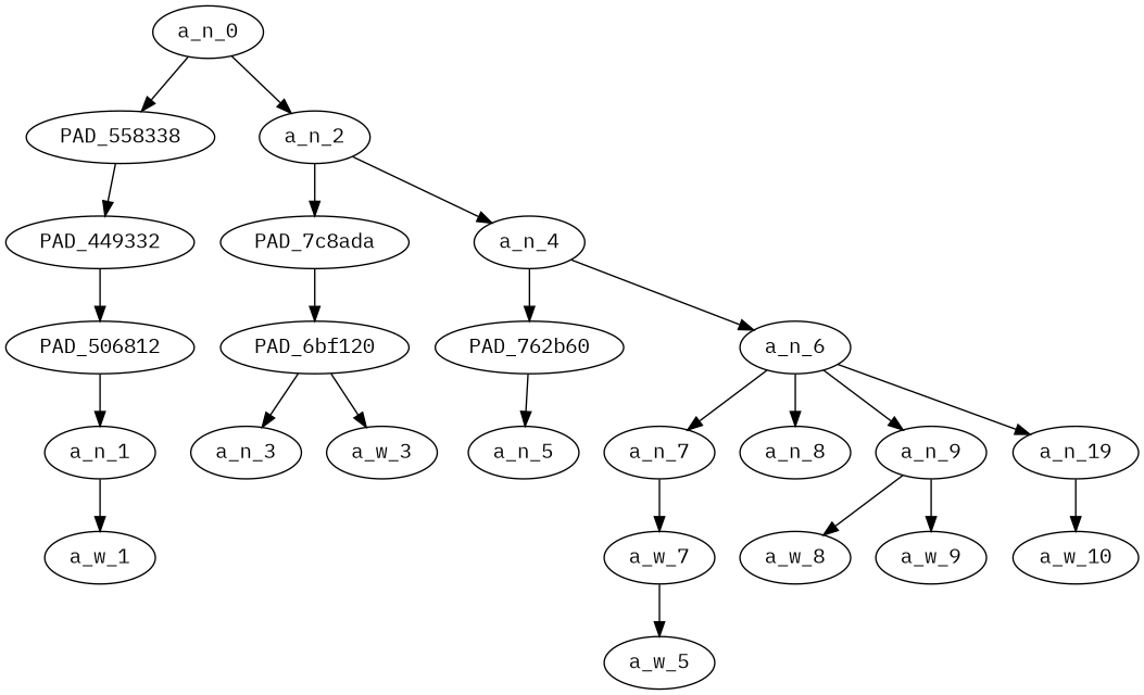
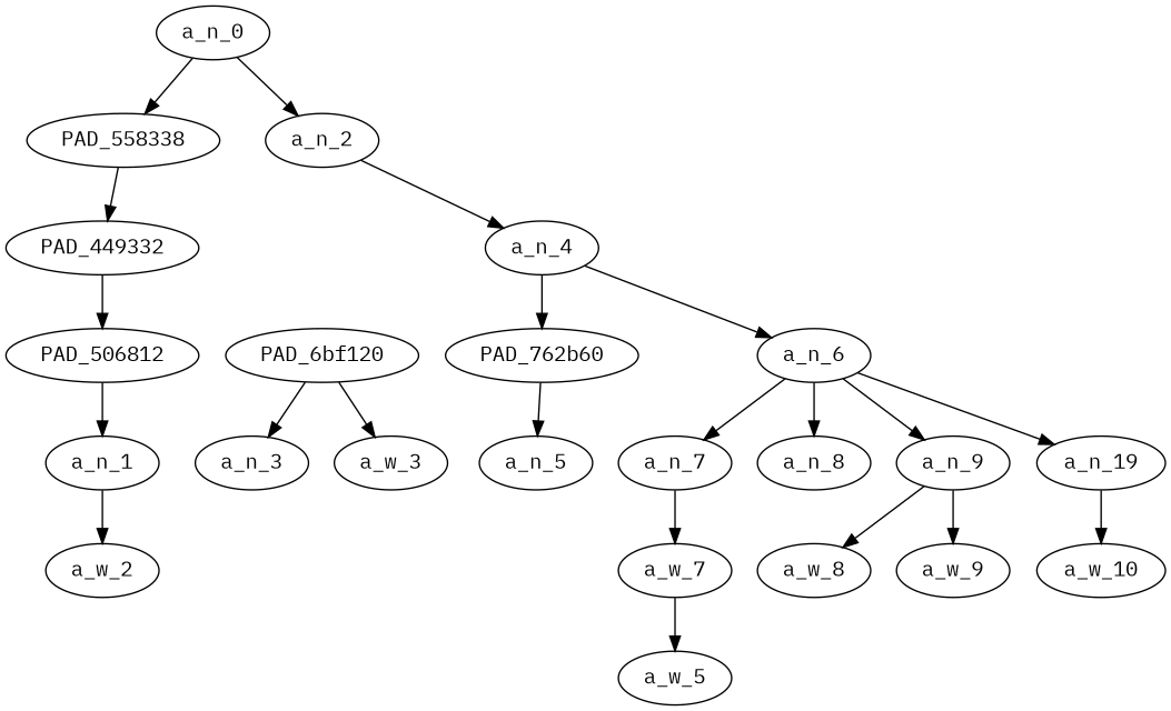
  strict digraph {
    fontname="IBM Plex Mono"
    node [div_dir=-1 fontname="IBM Plex Mono" index=0 level=1 text_span="[0]" value=0.12068019]
    edge [fontname="IBM Plex Mono"]
    a_n_0 [level=5 text_span="[0, 1, 2, 3, 4, 5, 6]" value=1.00000003]
    PAD_558338 [level=4]
    a_n_2 [index=1 level=4 text_span="[1, 2, 3, 4, 5, 6]" value=0.87920702]
    PAD_449332 [level=3]
-   PAD_7c8ada [div_dir=1 index=1 level=3 text_span="[1]" value=0.06663014]
    a_n_4 [index=2 level=3 text_span="[2, 3, 4, 5, 6]" value=0.81252112]
    PAD_506812 [level=2]
    PAD_6bf120 [div_dir=1 index=1 level=2 text_span="[1]" value=0.06663014]
    PAD_762b60 [index=2 level=2 text_span="[2]" value=0.32471358]
    a_n_6 [index=3 level=2 text_span="[3, 4, 5, 6]" value=0.48766584]
    a_n_1
-   a_w_1 [div_dir=0 level=0 value=twitter]
+   a_w_1 [div_dir=0 level=0 value=twitter label=a_w_2]
    a_n_3 [div_dir=1 index=1 text_span="[1]" value=0.06663014]
    a_w_3 [div_dir=0 index=1 level=0 text_span="[1]" value=is]
    a_n_5 [index=2 text_span="[2]" value=0.32471358]
    a_n_7 [div_dir=1 index=3 text_span="[3]" value=0.06930597]
    a_n_8 [index=4 text_span="[4]" value=0.09626372]
    a_n_9 [index=5 text_span="[5]" value=0.19332236]
    n19 [index=6 label=a_n_19 text_span="[6]" value=0.12861888]
    a_w_7 [div_dir=0 index=3 level=0 text_span="[3]" value=all]
    a_w_8 [div_dir=0 index=4 level=0 text_span="[4]" value=non]
    a_w_9 [div_dir=0 index=5 level=0 text_span="[5]" value=muslim]
    a_w_10 [div_dir=0 index=6 level=0 text_span="[6]" value=holidays]
    a_w_5 [div_dir=0 index=2 level=0 text_span="[2]" value=agaisnt]
    a_n_0 -> PAD_558338
    a_n_0 -> a_n_2
    PAD_558338 -> PAD_449332
-   a_n_2 -> PAD_7c8ada
    a_n_2 -> a_n_4
    PAD_449332 -> PAD_506812
-   PAD_7c8ada -> PAD_6bf120
    a_n_4 -> PAD_762b60
    a_n_4 -> a_n_6
    PAD_506812 -> a_n_1
    PAD_6bf120 -> a_n_3
    PAD_6bf120 -> a_w_3
    PAD_762b60 -> a_n_5
    a_n_6 -> a_n_7
    a_n_6 -> a_n_8
    a_n_6 -> a_n_9
    a_n_6 -> n19
    a_n_1 -> a_w_1
    a_n_7 -> a_w_7
    a_n_9 -> a_w_8
    a_n_9 -> a_w_9
    n19 -> a_w_10
    a_w_7 -> a_w_5
  }
